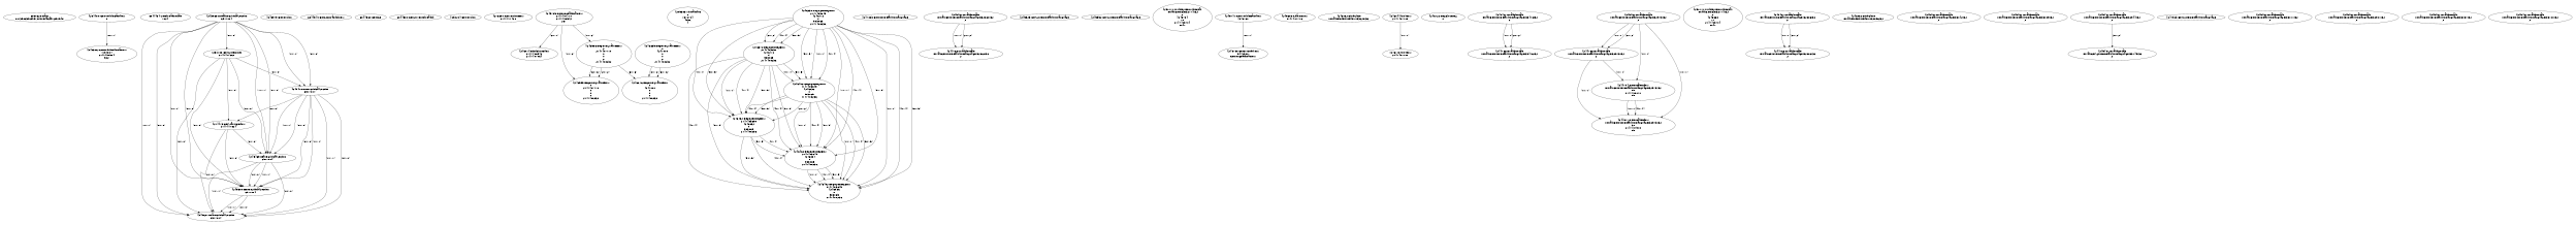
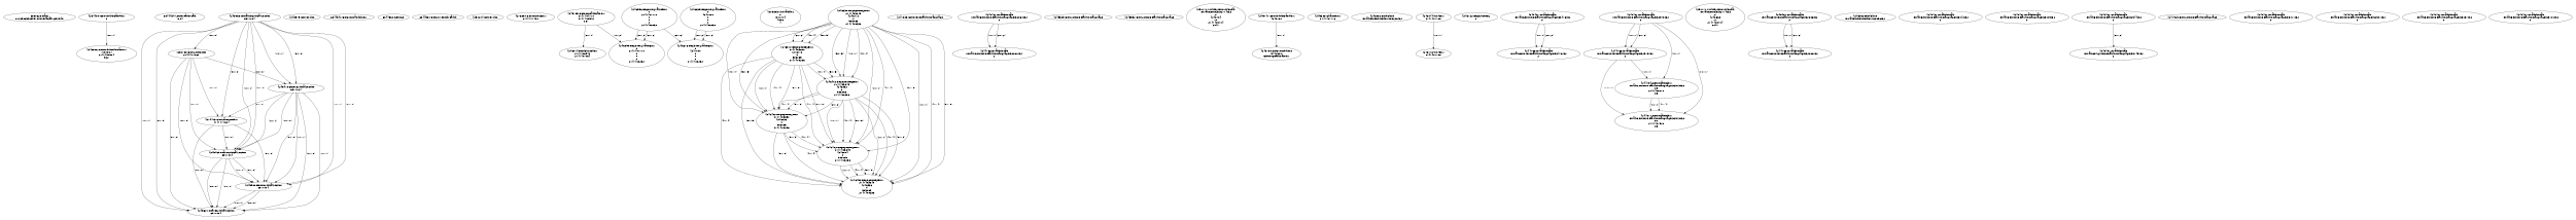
  digraph {
    n1 [label="6850628.main\n00139865dceb9720b03da6af7c25154e"]
    n2 [label="4254480.GetModuleHandleW\n0"]
    n3 [label="4243306.GetModuleFileNameW\n4194304\n2147408904\n522"]
    n4 [label="6844434.SetThreadLocale\n1024"]
    n5 [label="4243965.InitializeCriticalSection\n6917004"]
    n6 [label="4250188.GetSystemInfo\n2147417660"]
    n7 [label="4214413.GetStartupInfoW\n2147417624"]
    n8 [label="4245418.EnterCriticalSection\n6917004"]
    n9 [label="4245469.LeaveCriticalSection\n6917004"]
    n10 [label="4245580.EnterCriticalSection\n6917004"]
    n11 [label="4245621.LeaveCriticalSection\n6917004"]
    n12 [label="4243979.GetVersion\n"]
    n13 [label="6844540.GetCommandLineW\n"]
    n14 [label="6844560.GetACP\n"]
    n15 [label="6844580.GetCurrentThreadId\n"]
    n16 [label="4250204.GetVersion\n"]
    n17 [label="4276690.GetVersionExW\n2147417420"]
    n18 [label="4245785.GetLongPathNameW\n2147407710\n2147406542\n261"]
    n19 [label="4246014.FindFirstFileW\n2147406542\n2147407064"]
    n20 [label="4246556.RegQueryValueExW\n0\n2147407710\n0\n0\n0\n2147408232"]
    n21 [label="4246599.RegQueryValueExW\n0\n2147407710\n0\n0\n0\n2147408232"]
    n22 [label="4205383.VirtualAlloc\n0\n1310704\n4096\n4"]
    n23 [label="4246338.RegOpenKeyExW\n2147483649\n4246772\n0\n983065\n2147408236"]
    n24 [label="4246372.RegOpenKeyExW\n2147483650\n4246772\n0\n983065\n2147408236"]
    n25 [label="4246402.RegOpenKeyExW\n2147483649\n4246832\n0\n983065\n2147408236"]
    n26 [label="4246432.RegOpenKeyExW\n2147483650\n4246832\n0\n983065\n2147408236"]
    n27 [label="4246462.RegOpenKeyExW\n2147483649\n4246884\n0\n983065\n2147408236"]
    n28 [label="4246492.RegOpenKeyExW\n2147483649\n4246936\n0\n983065\n2147408236"]
    n29 [label="4247883.GetUserDefaultUILanguage\n"]
    n30 [label="4245487.IsValidLocale\nretval_GetUserDefaultUILanguage_32860_32\n2"]
    n31 [label="4244766.IsValidLocale\nretval_GetUserDefaultUILanguage_32860_32\n2"]
    n32 [label="4245525.GetSystemDefaultUILanguage\n"]
    n33 [label="4245552.GetSystemDefaultUILanguage\n"]
    n34 [label="4250171.MultiByteToWideChar\nretval_GetACP_32774_32\n0\n4243784\n10\n2147403704\n2047"]
    n35 [label="4245741.GetModuleHandleW\n4246160"]
    n36 [label="4245758.GetProcAddress\n9441320\nGetLongPathNameW"]
    n37 [label="4246676.RegQueryValueExW\n0\n4247000\n0\n0\n0\n2147408232"]
    n38 [label="4245683.CharNextW\n2147407716"]
    n39 [label="4246032.FindClose\nretval_FindFirstFileW_33228_32"]
    n40 [label="4246044.lstrlenW\n2147407108"]
    n41 [label="4246113.lstrlenW\n2147407108"]
    n42 [label="4246635.RegQueryValueExW\n0\n4247000\n0\n0\n0\n2147408232"]
    n43 [label="4246722.RegCloseKey\n0"]
    n44 [label="4245487.IsValidLocale\nretval_GetUserDefaultUILanguage_33476_32\n2"]
    n45 [label="4244766.IsValidLocale\nretval_GetUserDefaultUILanguage_33476_32\n2"]
    n46 [label="4245487.IsValidLocale\nretval_GetUserDefaultUILanguage_32973_32\n2"]
    n47 [label="4244766.IsValidLocale\nretval_GetUserDefaultUILanguage_32973_32\n2"]
    n48 [label="4244794.GetLocaleInfoW\nretval_GetUserDefaultUILanguage_32973_32\n89\n2147408070\n85"]
    n49 [label="4244811.GetLocaleInfoW\nretval_GetUserDefaultUILanguage_32973_32\n90\n2147407900\n85"]
    n50 [label="4250171.MultiByteToWideChar\nretval_GetACP_32774_32\n0\n4243668\n11\n2147403704\n2047"]
    n51 [label="4245487.IsValidLocale\nretval_GetUserDefaultUILanguage_32886_32\n2"]
    n52 [label="4244766.IsValidLocale\nretval_GetUserDefaultUILanguage_32886_32\n2"]
    n53 [label="4246032.FindClose\nretval_FindFirstFileW_32896_32"]
    n54 [label="4245487.IsValidLocale\nretval_GetUserDefaultUILanguage_33042_32\n2"]
    n55 [label="4245487.IsValidLocale\nretval_GetUserDefaultUILanguage_33009_32\n2"]
    n56 [label="4245487.IsValidLocale\nretval_GetUserDefaultUILanguage_32944_32\n2"]
    n57 [label="4245487.IsValidLocale\nretval_GetSystemDefaultUILanguage_33145_32\n2"]
    n58 [label="4247923.GetSystemDefaultUILanguage\n"]
    n59 [label="4245487.IsValidLocale\nretval_GetUserDefaultUILanguage_33011_32\n2"]
    n60 [label="4245487.IsValidLocale\nretval_GetUserDefaultUILanguage_32901_32\n2"]
    n61 [label="4245487.IsValidLocale\nretval_GetUserDefaultUILanguage_33037_32\n2"]
    n62 [label="4245487.IsValidLocale\nretval_GetUserDefaultUILanguage_33100_32\n2"]
    n2 -> n3 [label="(0-->1)"]
    n5 -> n6 [label="(0-->0)"]
+   n5 -> n7 [label="(0-->0)"]
    n5 -> n8 [label="(1-->1)"]
    n5 -> n8 [label="(0-->0)"]
    n5 -> n9 [label="(1-->1)"]
    n5 -> n9 [label="(0-->0)"]
    n5 -> n10 [label="(1-->1)"]
    n5 -> n10 [label="(0-->0)"]
    n5 -> n11 [label="(1-->1)"]
    n5 -> n11 [label="(0-->0)"]
    n6 -> n7 [label="(0-->0)"]
    n6 -> n8 [label="(0-->0)"]
    n6 -> n9 [label="(0-->0)"]
    n6 -> n10 [label="(0-->0)"]
    n6 -> n11 [label="(0-->0)"]
    n7 -> n9 [label="(0-->0)"]
    n7 -> n10 [label="(0-->0)"]
    n7 -> n11 [label="(0-->0)"]
    n8 -> n7 [label="(0-->0)"]
    n8 -> n9 [label="(1-->1)"]
    n8 -> n9 [label="(0-->0)"]
    n8 -> n10 [label="(1-->1)"]
    n8 -> n10 [label="(0-->0)"]
    n8 -> n11 [label="(1-->1)"]
    n8 -> n11 [label="(0-->0)"]
    n9 -> n10 [label="(1-->1)"]
    n9 -> n10 [label="(0-->0)"]
    n9 -> n11 [label="(1-->1)"]
    n9 -> n11 [label="(0-->0)"]
    n10 -> n11 [label="(1-->1)"]
    n10 -> n11 [label="(0-->0)"]
    n18 -> n19 [label="(2-->1)"]
-   n18 -> n20 [label="(1-->2)"]
    n18 -> n21 [label="(1-->2)"]
    n20 -> n21 [label="(2-->2)"]
    n20 -> n21 [label="(6-->6)"]
    n20 -> n37 [label="(6-->6)"]
    n23 -> n24 [label="(2-->2)"]
    n23 -> n24 [label="(4-->4)"]
    n23 -> n24 [label="(5-->5)"]
    n23 -> n25 [label="(1-->1)"]
    n23 -> n25 [label="(4-->4)"]
    n23 -> n25 [label="(5-->5)"]
    n23 -> n26 [label="(4-->4)"]
    n23 -> n26 [label="(5-->5)"]
    n23 -> n27 [label="(1-->1)"]
    n23 -> n27 [label="(4-->4)"]
    n23 -> n27 [label="(5-->5)"]
    n23 -> n28 [label="(1-->1)"]
    n23 -> n28 [label="(4-->4)"]
    n23 -> n28 [label="(5-->5)"]
    n24 -> n25 [label="(4-->4)"]
    n24 -> n25 [label="(5-->5)"]
    n24 -> n26 [label="(1-->1)"]
    n24 -> n26 [label="(4-->4)"]
    n24 -> n26 [label="(5-->5)"]
    n24 -> n27 [label="(4-->4)"]
    n24 -> n27 [label="(5-->5)"]
    n24 -> n28 [label="(4-->4)"]
    n24 -> n28 [label="(5-->5)"]
    n25 -> n26 [label="(2-->2)"]
    n25 -> n26 [label="(4-->4)"]
    n25 -> n26 [label="(5-->5)"]
    n25 -> n27 [label="(1-->1)"]
    n25 -> n27 [label="(4-->4)"]
    n25 -> n27 [label="(5-->5)"]
    n25 -> n28 [label="(1-->1)"]
    n25 -> n28 [label="(4-->4)"]
    n25 -> n28 [label="(5-->5)"]
    n26 -> n27 [label="(4-->4)"]
    n26 -> n27 [label="(5-->5)"]
    n26 -> n28 [label="(4-->4)"]
    n26 -> n28 [label="(5-->5)"]
    n27 -> n28 [label="(1-->1)"]
    n27 -> n28 [label="(4-->4)"]
    n27 -> n28 [label="(5-->5)"]
    n30 -> n31 [label="(1-->1)"]
    n30 -> n31 [label="(2-->2)"]
    n35 -> n36 [label="(0-->1)"]
    n40 -> n41 [label="(1-->1)"]
    n42 -> n37 [label="(2-->2)"]
    n42 -> n37 [label="(6-->6)"]
    n44 -> n45 [label="(1-->1)"]
    n44 -> n45 [label="(2-->2)"]
    n46 -> n47 [label="(1-->1)"]
    n46 -> n47 [label="(2-->2)"]
    n46 -> n48 [label="(1-->1)"]
    n46 -> n49 [label="(1-->1)"]
    n47 -> n48 [label="(1-->1)"]
    n47 -> n49 [label="(1-->1)"]
    n48 -> n49 [label="(1-->1)"]
    n48 -> n49 [label="(4-->4)"]
    n51 -> n52 [label="(1-->1)"]
    n51 -> n52 [label="(2-->2)"]
    n56 -> n57 [label="(2-->2)"]
  }
